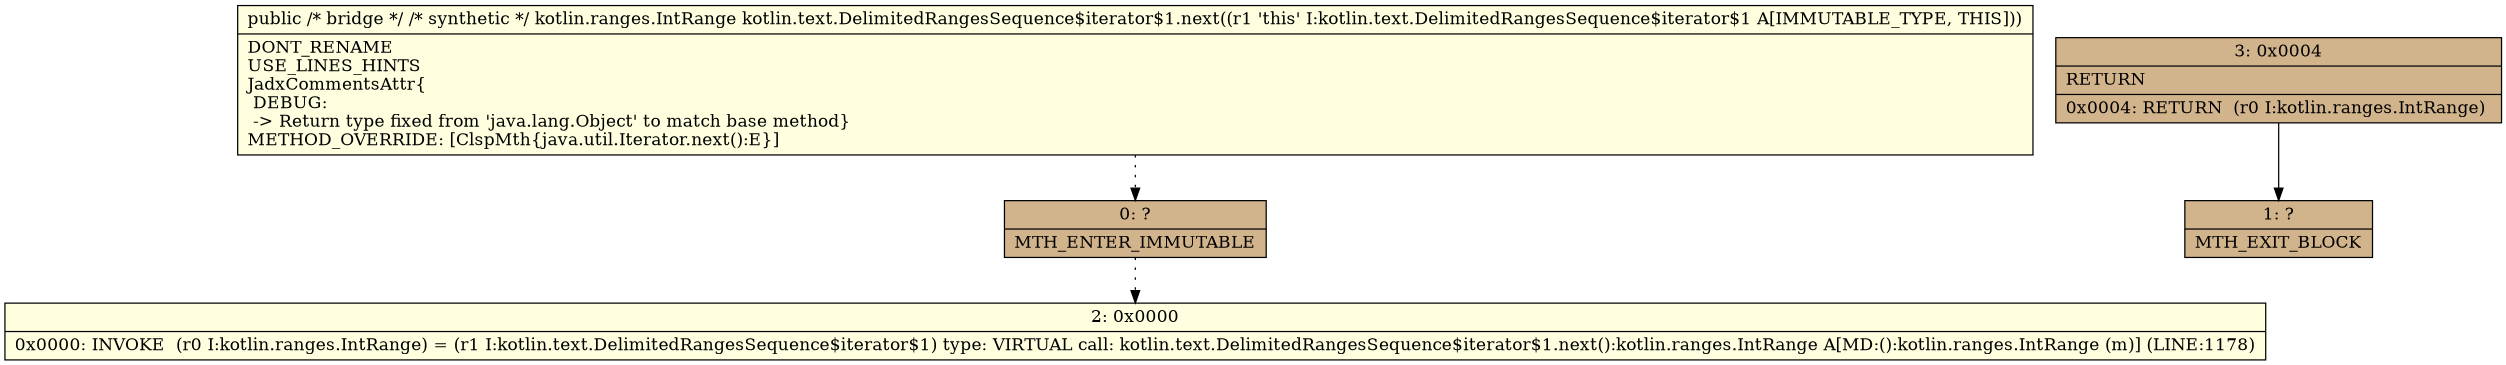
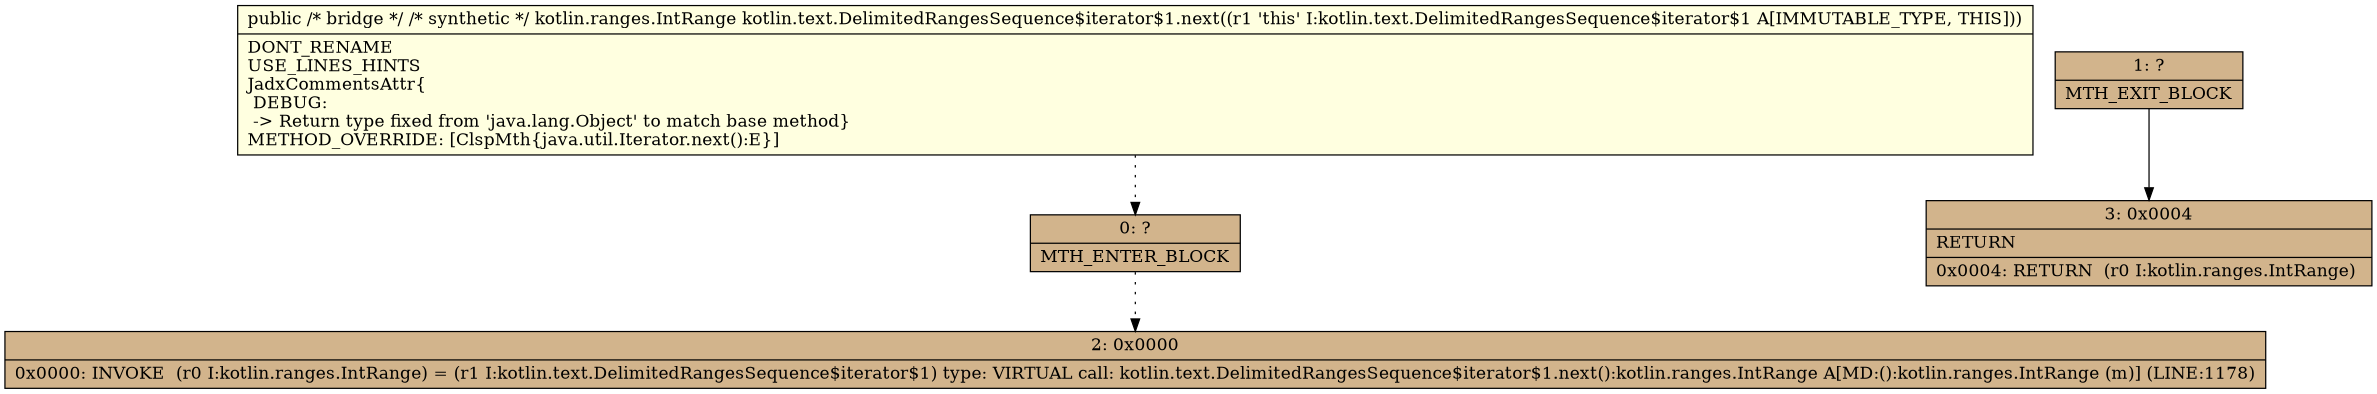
  digraph {
    node [fillcolor=tan shape=record style=filled]
    edge [style=dotted]
-   n1 [label="{0\:\ ?|MTH_ENTER_IMMUTABLE\l}"]
-   n2 [fillcolor=lightyellow label="{2\:\ 0x0000|0x0000: INVOKE  (r0 I:kotlin.ranges.IntRange) = (r1 I:kotlin.text.DelimitedRangesSequence$iterator$1) type: VIRTUAL call: kotlin.text.DelimitedRangesSequence$iterator$1.next():kotlin.ranges.IntRange A[MD:():kotlin.ranges.IntRange (m)] (LINE:1178)\l}"]
+   n1 [label="{0\:\ ?|MTH_ENTER_BLOCK\l}"]
+   n2 [label="{2\:\ 0x0000|0x0000: INVOKE  (r0 I:kotlin.ranges.IntRange) = (r1 I:kotlin.text.DelimitedRangesSequence$iterator$1) type: VIRTUAL call: kotlin.text.DelimitedRangesSequence$iterator$1.next():kotlin.ranges.IntRange A[MD:():kotlin.ranges.IntRange (m)] (LINE:1178)\l}"]
    n3 [label="{3\:\ 0x0004|RETURN\l|0x0004: RETURN  (r0 I:kotlin.ranges.IntRange) \l}"]
    n4 [label="{1\:\ ?|MTH_EXIT_BLOCK\l}"]
    n5 [fillcolor=lightyellow label="{public \/* bridge *\/ \/* synthetic *\/ kotlin.ranges.IntRange kotlin.text.DelimitedRangesSequence$iterator$1.next((r1 'this' I:kotlin.text.DelimitedRangesSequence$iterator$1 A[IMMUTABLE_TYPE, THIS]))  | DONT_RENAME\lUSE_LINES_HINTS\lJadxCommentsAttr\{\l DEBUG: \l \-\> Return type fixed from 'java.lang.Object' to match base method\}\lMETHOD_OVERRIDE: [ClspMth\{java.util.Iterator.next():E\}]\l}"]
    n1 -> n2
-   n3 -> n4 [style=solid]
+   n4 -> n3 [style=solid]
    n5 -> n1
  }
